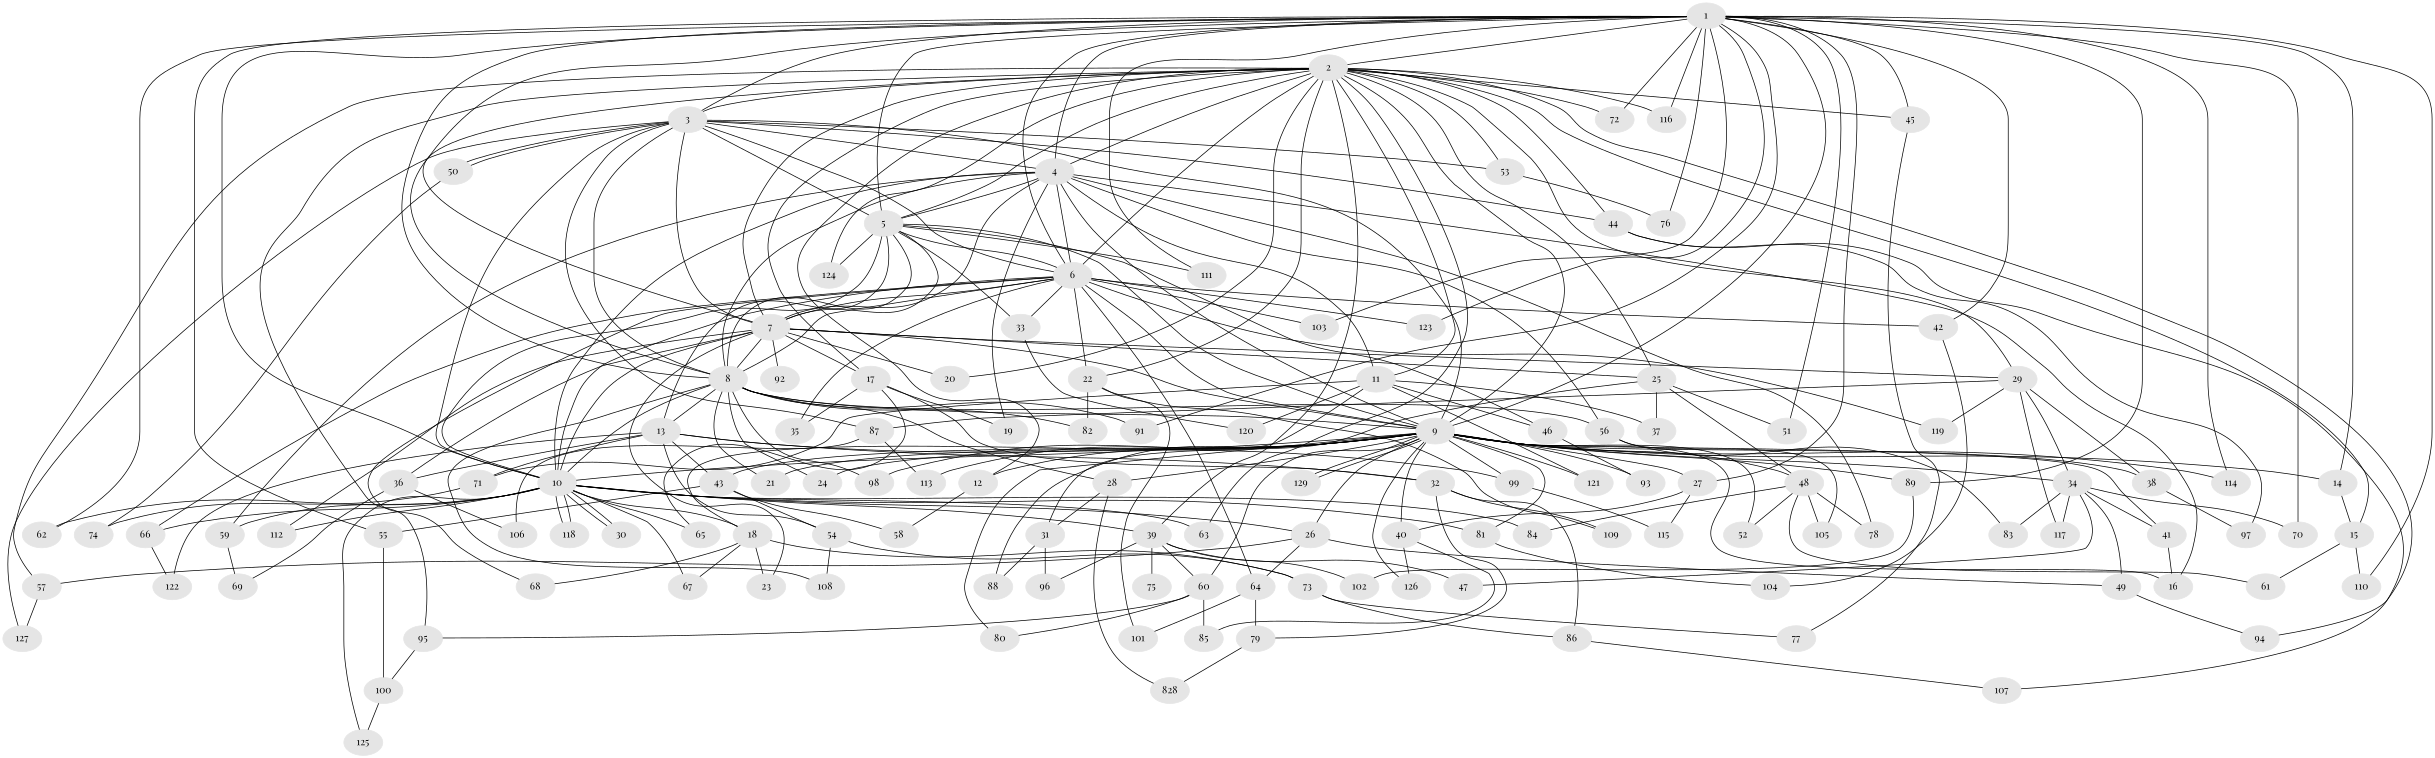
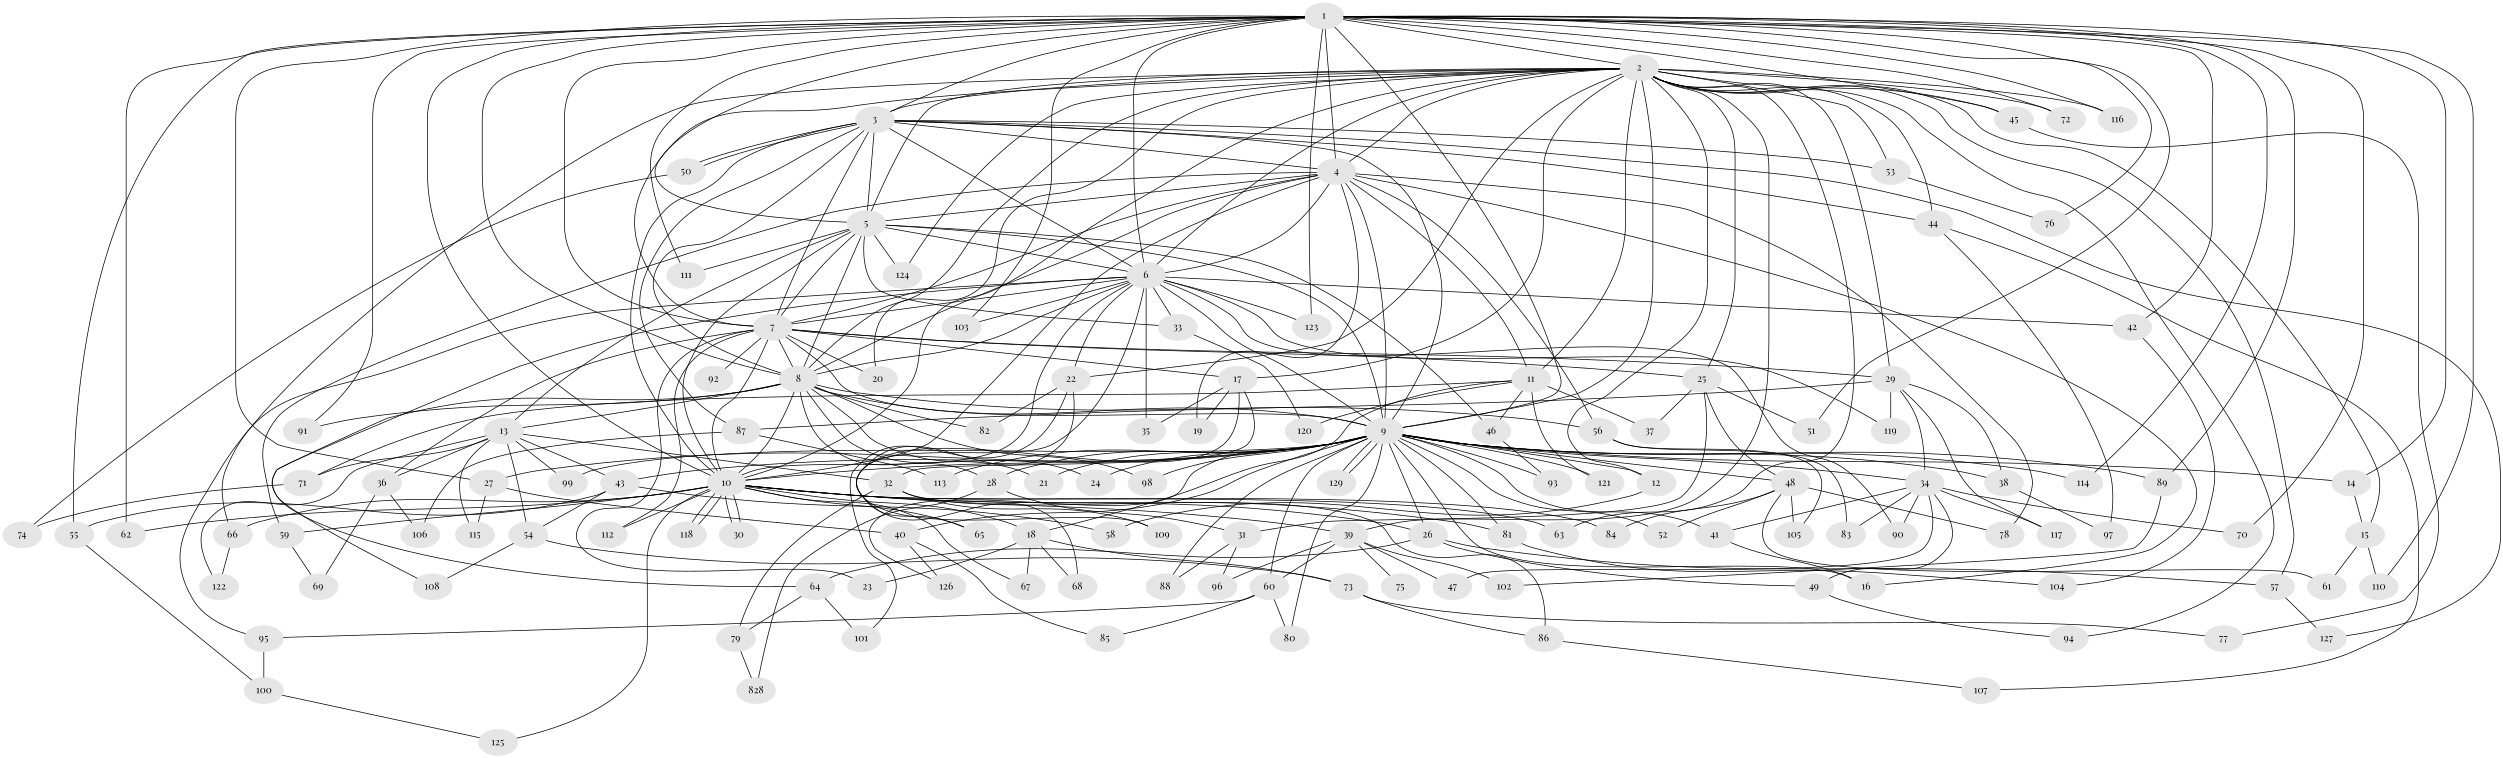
  graph {
    fontname="Playfair Display"
    node [color=gray90 fontname="Playfair Display" style=filled]
    edge [fontname="Playfair Display"]
    1
    2
    3
    4
    5
    6
    7
    8
    9
    10
    14
    27
    42
    45
    51
    55
    62
    70
    72
    76
    89
    91
    103
    110
    111
    114
    116
    123
    11
    12
    15
    17
    20
    22
    25
    29
    39
    44
    53
    57
    63
    94
    95
    124
    50
    87
    127
    16
    19
    56
    59
    78
    13
    33
    46
    35
    64
    66
    68
+   90
    119
    23
    36
    92
    112
    21
    24
    28
    82
    98
    108
    26
    34
    38
    40
    41
    43
    48
    52
    60
    80
    81
    88
    93
    99
    113
    121
    126
    129
    18
    30
    65
    67
    84
    118
    125
    115
    104
    77
    100
    102
    37
    71
    120
    58
    61
    32
    101
    109
    31
    117
    75
    96
    47
    97
    107
    74
    106
    83
    105
    69
    54
    122
    79
    n125 [label=828]
    49
    85
    73
    86
    1 -- 2
    1 -- 3
    1 -- 4
    1 -- 5
    1 -- 6
    1 -- 7
    1 -- 8
    1 -- 9
    1 -- 10
    1 -- 14
    1 -- 27
    1 -- 42
    1 -- 45
    1 -- 51
    1 -- 55
    1 -- 62
    1 -- 70
    1 -- 72
    1 -- 76
    1 -- 89
    1 -- 91
    1 -- 103
    1 -- 110
    1 -- 111
    1 -- 114
    1 -- 116
    1 -- 123
    2 -- 3
    2 -- 4
    2 -- 5
    2 -- 6
    2 -- 7
    2 -- 8
    2 -- 9
+   2 -- 10
    2 -- 45
    2 -- 72
    2 -- 116
    2 -- 11
    2 -- 12
    2 -- 15
    2 -- 17
    2 -- 20
    2 -- 22
    2 -- 25
    2 -- 29
    2 -- 39
    2 -- 44
    2 -- 53
    2 -- 57
    2 -- 63
    2 -- 94
    2 -- 95
    2 -- 124
    3 -- 4
    3 -- 5
    3 -- 6
    3 -- 7
    3 -- 8
    3 -- 9
    3 -- 10
    3 -- 44
    3 -- 53
    3 -- 50
    3 -- 50
    3 -- 87
    3 -- 127
    4 -- 5
    4 -- 6
    4 -- 7
    4 -- 8
    4 -- 9
    4 -- 10
    4 -- 11
    4 -- 16
    4 -- 19
    4 -- 56
    4 -- 59
    4 -- 78
    5 -- 6
    5 -- 7
    5 -- 8
    5 -- 9
    5 -- 10
    5 -- 111
    5 -- 124
    5 -- 13
    5 -- 33
    5 -- 46
    6 -- 7
    6 -- 8
    6 -- 9
    6 -- 10
    6 -- 42
    6 -- 103
    6 -- 123
    6 -- 22
    6 -- 33
    6 -- 35
    6 -- 64
    6 -- 66
    6 -- 68
+   6 -- 90
    6 -- 119
    7 -- 8
    7 -- 9
    7 -- 10
    7 -- 17
    7 -- 20
    7 -- 25
    7 -- 29
    7 -- 23
    7 -- 36
    7 -- 92
    7 -- 112
    8 -- 9
    8 -- 10
    8 -- 91
    8 -- 56
    8 -- 13
    8 -- 21
    8 -- 24
    8 -- 28
    8 -- 82
    8 -- 98
    8 -- 108
    9 -- 10
    9 -- 14
    9 -- 27
    9 -- 89
    9 -- 114
    9 -- 12
    9 -- 16
    9 -- 21
    9 -- 24
    9 -- 28
    9 -- 98
    9 -- 26
    9 -- 34
    9 -- 38
    9 -- 40
    9 -- 41
    9 -- 43
    9 -- 48
    9 -- 52
    9 -- 60
    9 -- 80
    9 -- 81
    9 -- 88
    9 -- 93
    9 -- 99
    9 -- 113
    9 -- 121
    9 -- 126
    9 -- 129
    9 -- 129
    10 -- 62
    10 -- 39
    10 -- 63
    10 -- 59
    10 -- 66
    10 -- 112
    10 -- 26
    10 -- 81
    10 -- 18
    10 -- 30
    10 -- 30
    10 -- 65
    10 -- 67
    10 -- 84
    10 -- 118
    10 -- 118
    10 -- 125
    14 -- 15
    27 -- 40
    27 -- 115
    42 -- 104
    45 -- 77
    55 -- 100
    89 -- 102
    11 -- 46
    11 -- 121
    11 -- 18
    11 -- 37
    11 -- 71
    11 -- 120
    12 -- 58
    15 -- 110
    15 -- 61
    17 -- 19
    17 -- 35
    17 -- 65
    17 -- 32
    22 -- 82
    22 -- 101
    22 -- 109
    25 -- 51
    25 -- 48
    25 -- 37
    25 -- 31
    29 -- 87
    29 -- 119
    29 -- 34
    29 -- 38
    29 -- 117
    39 -- 60
    39 -- 102
    39 -- 75
    39 -- 96
    39 -- 47
    44 -- 97
    44 -- 107
    53 -- 76
    57 -- 127
    95 -- 100
    50 -- 74
    87 -- 113
    87 -- 106
    56 -- 83
    56 -- 105
    59 -- 69
    13 -- 36
    13 -- 43
    13 -- 99
-   99 -- 115
+   13 -- 115
    13 -- 71
    13 -- 32
    13 -- 54
    13 -- 122
    33 -- 120
    46 -- 93
    64 -- 101
    64 -- 79
    66 -- 122
    36 -- 106
    36 -- 69
    28 -- 31
    28 -- n125
    26 -- 57
    26 -- 64
    26 -- 49
    34 -- 70
+   34 -- 90
    34 -- 41
    34 -- 117
    34 -- 47
    34 -- 83
    34 -- 49
    38 -- 97
    40 -- 126
    40 -- 85
    41 -- 16
    43 -- 55
    43 -- 58
    43 -- 54
    48 -- 78
    48 -- 52
    48 -- 84
    48 -- 61
    48 -- 105
    60 -- 95
    60 -- 80
    60 -- 85
    81 -- 104
    18 -- 68
    18 -- 23
    18 -- 67
    18 -- 73
    100 -- 125
    71 -- 74
    32 -- 109
    32 -- 79
    32 -- 86
    31 -- 88
    31 -- 96
    54 -- 108
    54 -- 73
    79 -- n125
    49 -- 94
    73 -- 77
    73 -- 86
    86 -- 107
  }
